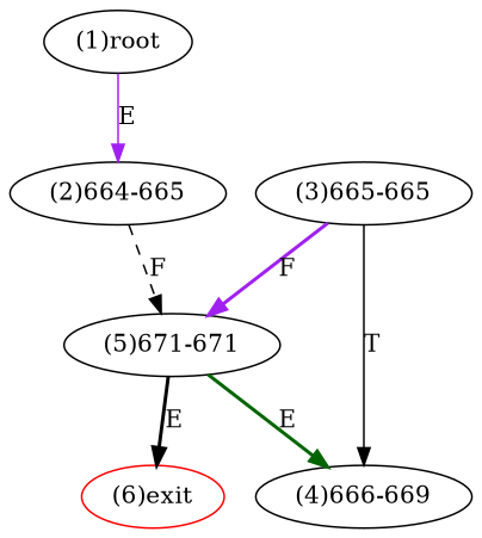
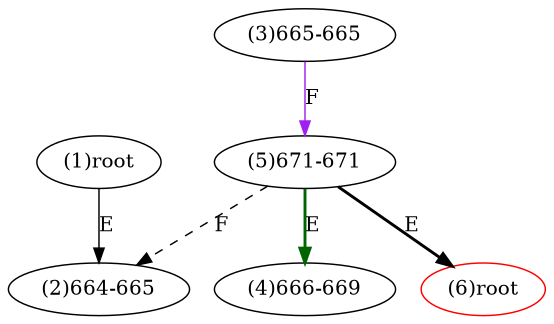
  digraph {
    node [color=black]
    edge [color=black style=bold]
    n1 [label="(1)root"]
    n2 [label="(2)664-665"]
    n3 [label="(5)671-671"]
    n4 [label="(3)665-665"]
    n5 [label="(4)666-669"]
-   n6 [color=red label="(6)exit"]
-   n1 -> n2 [color=purple label=E style=solid]
-   n2 -> n3 [label=F style=dashed]
+   n6 [color=red label="(6)root"]
+   n1 -> n2 [label=E style=solid]
+   n3 -> n2 [label=F style=dashed]
    n3 -> n5 [color=darkgreen label=E]
    n3 -> n6 [label=E]
-   n4 -> n3 [color=purple label=F]
-   n4 -> n5 [label=T style=solid]
+   n4 -> n3 [color=purple label=F style=solid]
  }
